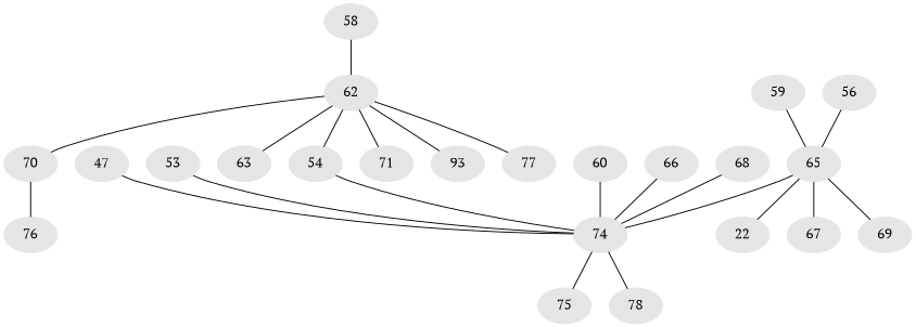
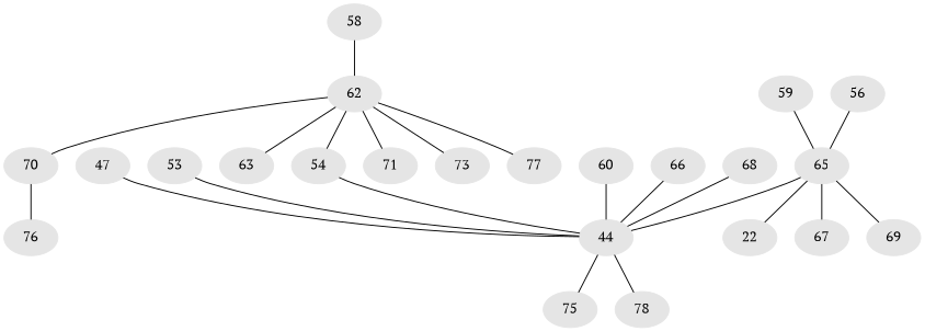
  graph {
    fontname="PT Serif"
    node [color=gray90 fontname="PT Serif" style=filled]
    edge [fontname="PT Serif"]
-   74 [super="+55+52+39+44"]
+   74 [super="+55+52+39+44" label=44]
    75
    78
    47
    53
    54
    65 [super="+57+64"]
    67
    69
    n10 [label=22]
    56
    62 [super="+15+25+7+14+45+28+32+41+42+43"]
    63
    70
    71
-   73 [label=93]
+   73
    77
    58
    59
    60
    76
    66
    68
    74 -- 75
    74 -- 78
    47 -- 74
    53 -- 74
    54 -- 74
    65 -- 74
    65 -- 67
    65 -- 69
    65 -- n10
    56 -- 65
    62 -- 54
    62 -- 63
    62 -- 70
    62 -- 71
    62 -- 73
    62 -- 77
    70 -- 76
    58 -- 62
    59 -- 65
    60 -- 74
    66 -- 74
    68 -- 74
  }
